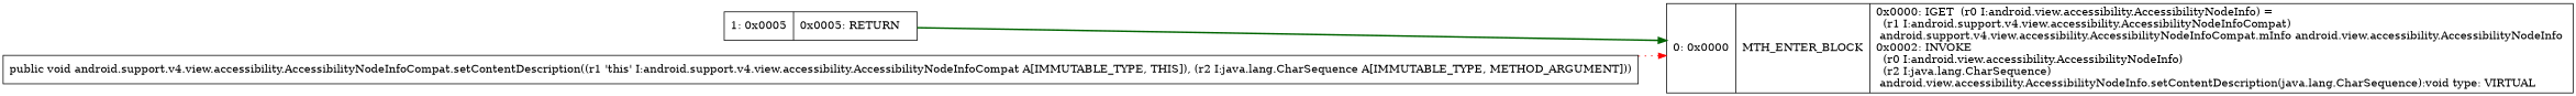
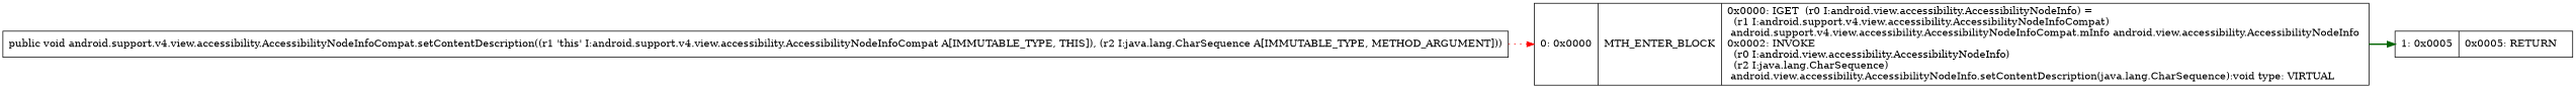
  digraph {
    rankdir=LR
    node [shape=record]
    n1 [label="{0\:\ 0x0000|MTH_ENTER_BLOCK\l|0x0000: IGET  (r0 I:android.view.accessibility.AccessibilityNodeInfo) = \l  (r1 I:android.support.v4.view.accessibility.AccessibilityNodeInfoCompat)\l android.support.v4.view.accessibility.AccessibilityNodeInfoCompat.mInfo android.view.accessibility.AccessibilityNodeInfo \l0x0002: INVOKE  \l  (r0 I:android.view.accessibility.AccessibilityNodeInfo)\l  (r2 I:java.lang.CharSequence)\l android.view.accessibility.AccessibilityNodeInfo.setContentDescription(java.lang.CharSequence):void type: VIRTUAL \l}"]
    n2 [label="{1\:\ 0x0005|0x0005: RETURN   \l}"]
    n3 [label="{public void android.support.v4.view.accessibility.AccessibilityNodeInfoCompat.setContentDescription((r1 'this' I:android.support.v4.view.accessibility.AccessibilityNodeInfoCompat A[IMMUTABLE_TYPE, THIS]), (r2 I:java.lang.CharSequence A[IMMUTABLE_TYPE, METHOD_ARGUMENT])) }"]
-   n2 -> n1 [color=darkgreen style=bold]
+   n1 -> n2 [color=darkgreen style=bold]
    n3 -> n1 [color=red style=dotted]
  }
